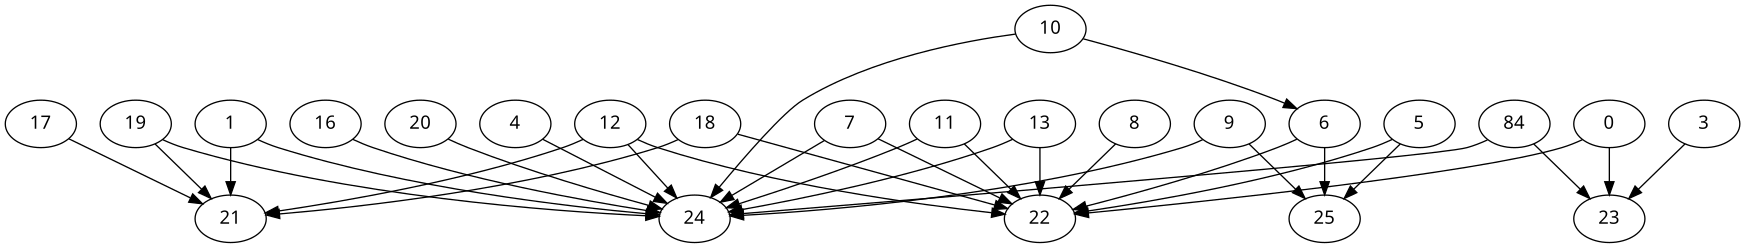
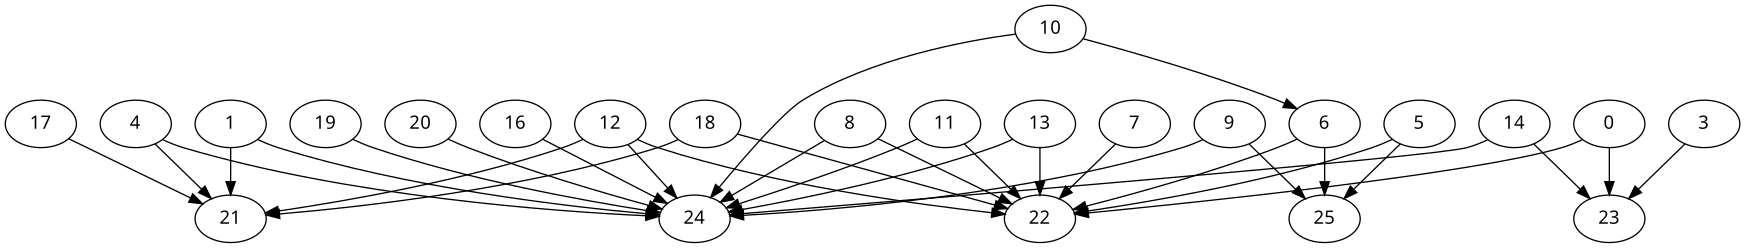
  digraph {
    fontname="Noto Sans"
    node [alpha=0.06 fontname="Noto Sans"]
    edge [fontname="Noto Sans"]
    1 [alpha=0.17 expect_size=6175744]
    21 [expect_size=37485568]
    24 [alpha=0.01 expect_size=48460800]
    n4 [alpha=0.15 expect_size=13154304 label=0]
    22 [alpha=0.11 expect_size=48507904]
    23 [alpha=0.02 expect_size=20775936]
    3 [alpha=0.02 expect_size=20399104]
    4 [alpha=0.19 expect_size=24557568]
    5 [alpha=0.08 expect_size=28608512]
    25 [alpha=0.10 expect_size=35104768]
    6 [alpha=0.04 expect_size=35600384]
    7 [alpha=0.05 expect_size=11203584]
    8 [alpha=0.03 expect_size=30052352]
    9 [expect_size=30411776]
    10 [alpha=0.20 expect_size=38253568]
    11 [alpha=0.05 expect_size=41098240]
    12 [alpha=0.08 expect_size=33603584]
    13 [alpha=0.12 expect_size=21686272]
-   14 [alpha=0.14 expect_size=27245568 label=84]
+   14 [alpha=0.14 expect_size=27245568]
    16 [expect_size=42853376]
    17 [alpha=0.03 expect_size=51486720]
    18 [alpha=0.12 expect_size=16837632]
    19 [alpha=0.04 expect_size=24366080]
    20 [alpha=0.05 expect_size=37621760]
    1 -> 21
    1 -> 24
    n4 -> 22
    n4 -> 23
    3 -> 23
    4 -> 24
    5 -> 22
    5 -> 25
    6 -> 22
    6 -> 25
    7 -> 22
-   7 -> 24
+   8 -> 24
    8 -> 22
    9 -> 24
    9 -> 25
    10 -> 24
    10 -> 6
    11 -> 24
    11 -> 22
    12 -> 21
    12 -> 24
    12 -> 22
    13 -> 24
    13 -> 22
    14 -> 24
    14 -> 23
    16 -> 24
    17 -> 21
    18 -> 21
    18 -> 22
-   19 -> 21
+   4 -> 21
    19 -> 24
    20 -> 24
  }
